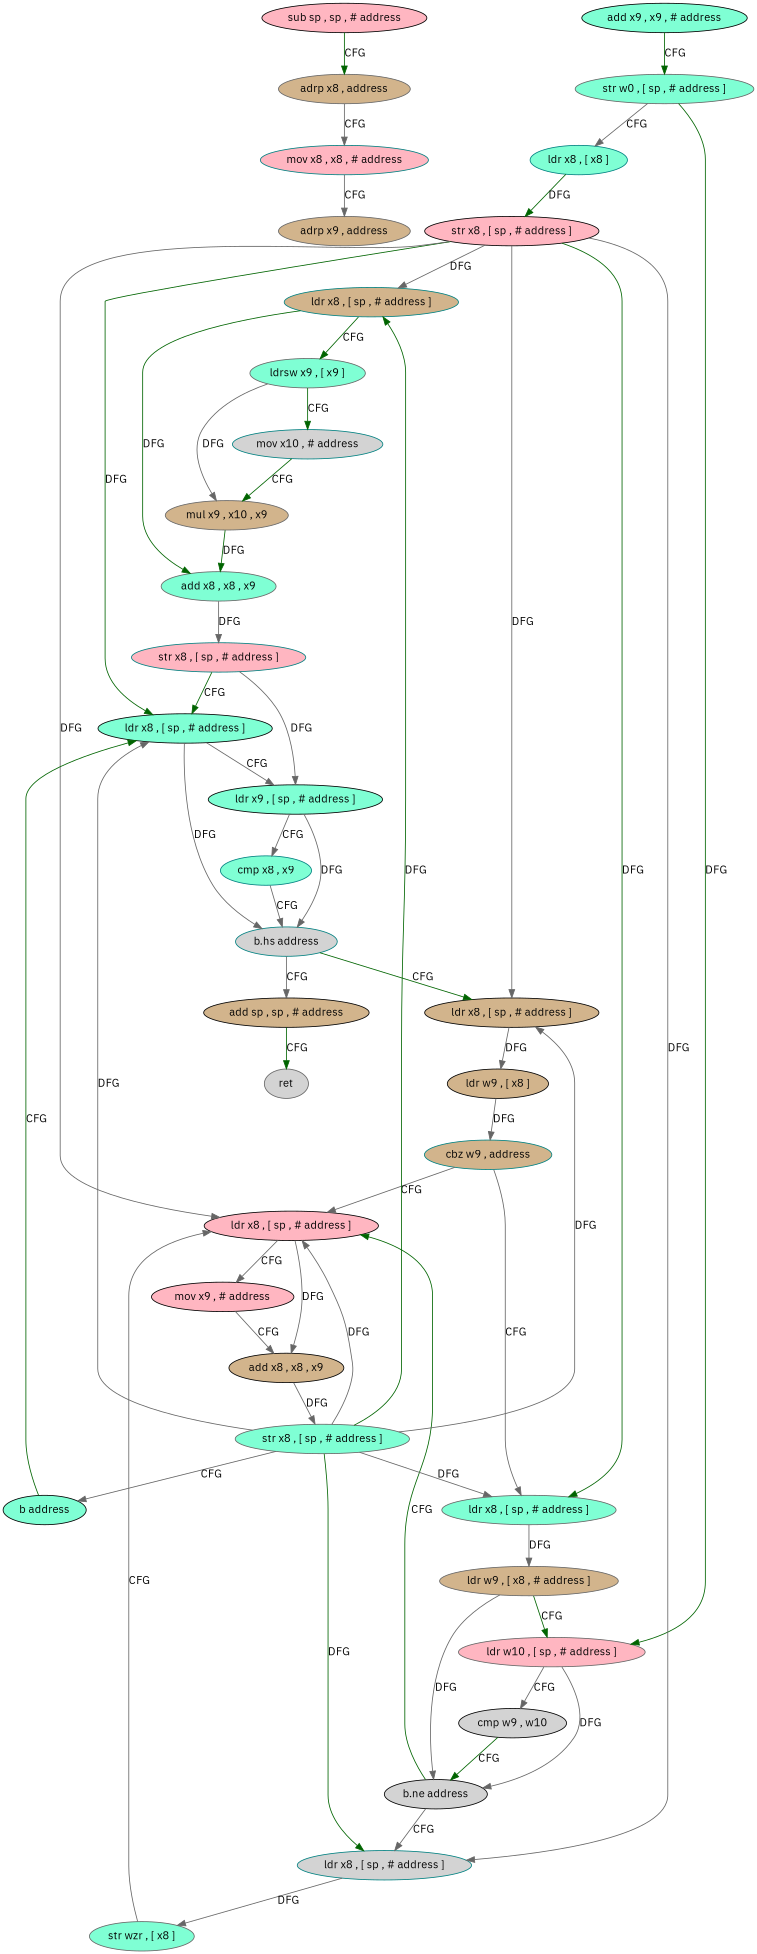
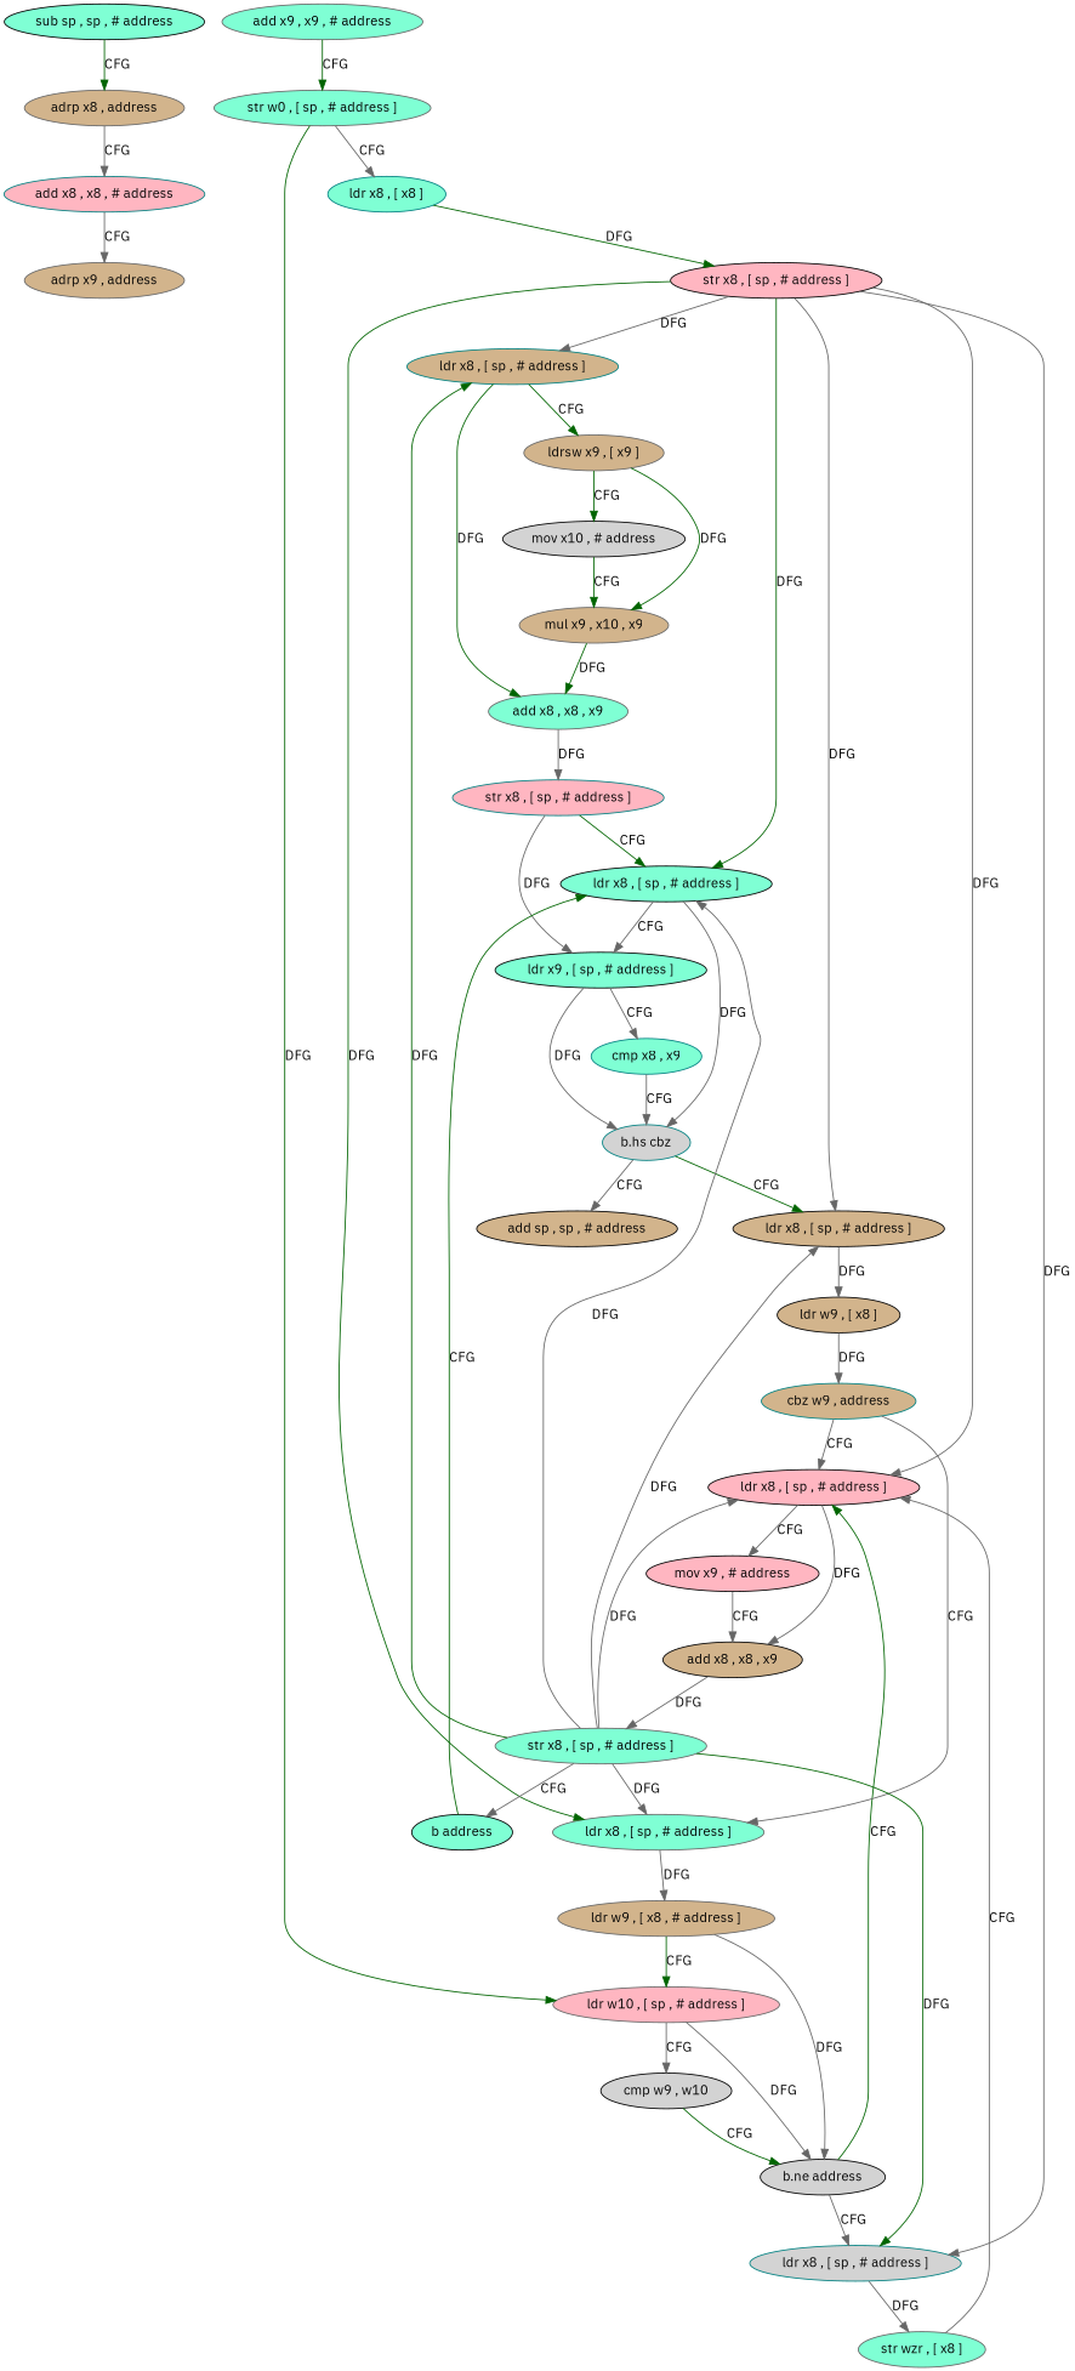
  digraph {
    fontname="IBM Plex Sans"
    node [color=black fillcolor=aquamarine fontname="IBM Plex Sans" style=filled]
    edge [color=gray40 fontname="IBM Plex Sans"]
-   n1 [fillcolor=lightpink label="sub sp , sp , # address"]
+   n1 [label="sub sp , sp , # address"]
    n2 [color=gray40 fillcolor=tan label="adrp x8 , address"]
-   n3 [color=teal fillcolor=lightpink label="mov x8 , x8 , # address"]
+   n3 [color=teal fillcolor=lightpink label="add x8 , x8 , # address"]
    n4 [color=gray40 fillcolor=tan label="adrp x9 , address"]
-   n5 [label="add x9 , x9 , # address"]
+   n5 [color=gray40 label="add x9 , x9 , # address"]
    n6 [color=gray40 label="str w0 , [ sp , # address ]"]
    n7 [color=teal label="ldr x8 , [ x8 ]"]
    n8 [color=gray40 fillcolor=lightpink label="ldr w10 , [ sp , # address ]"]
    n9 [fillcolor=lightpink label="str x8 , [ sp , # address ]"]
    n10 [fillcolor=lightgrey label="b.ne address"]
    n11 [fillcolor=lightgrey label="cmp w9 , w10"]
    n12 [color=teal fillcolor=tan label="ldr x8 , [ sp , # address ]"]
    n13 [label="ldr x8 , [ sp , # address ]"]
    n14 [fillcolor=tan label="ldr x8 , [ sp , # address ]"]
    n15 [fillcolor=lightpink label="ldr x8 , [ sp , # address ]"]
    n16 [color=gray40 label="ldr x8 , [ sp , # address ]"]
    n17 [color=teal fillcolor=lightgrey label="ldr x8 , [ sp , # address ]"]
-   n18 [color=gray40 label="ldrsw x9 , [ x9 ]"]
+   n18 [color=gray40 fillcolor=tan label="ldrsw x9 , [ x9 ]"]
    n19 [color=gray40 label="add x8 , x8 , x9"]
    n20 [label="ldr x9 , [ sp , # address ]"]
-   n21 [color=teal fillcolor=lightgrey label="b.hs address"]
+   n21 [color=teal fillcolor=lightgrey label="b.hs cbz"]
    n22 [fillcolor=tan label="ldr w9 , [ x8 ]"]
    n23 [fillcolor=lightpink label="mov x9 , # address"]
    n24 [fillcolor=tan label="add x8 , x8 , x9"]
    n25 [color=gray40 fillcolor=tan label="ldr w9 , [ x8 , # address ]"]
    n26 [color=gray40 label="str wzr , [ x8 ]"]
-   n27 [color=teal fillcolor=lightgrey label="mov x10 , # address"]
+   n27 [fillcolor=lightgrey label="mov x10 , # address"]
    n28 [color=gray40 fillcolor=tan label="mul x9 , x10 , x9"]
    n29 [color=teal fillcolor=lightpink label="str x8 , [ sp , # address ]"]
    n30 [color=teal label="cmp x8 , x9"]
    n31 [fillcolor=tan label="add sp , sp , # address"]
-   n32 [color=gray40 fillcolor=lightgrey label=ret]
    n33 [color=teal fillcolor=tan label="cbz w9 , address"]
    n34 [color=gray40 label="str x8 , [ sp , # address ]"]
    n35 [label="b address"]
    n1 -> n2 [color=darkgreen label=CFG]
    n2 -> n3 [label=CFG]
    n3 -> n4 [label=CFG]
    n5 -> n6 [color=darkgreen label=CFG]
    n6 -> n7 [label=CFG]
    n6 -> n8 [color=darkgreen label=DFG]
    n7 -> n9 [color=darkgreen label=DFG]
    n8 -> n10 [label=DFG]
    n8 -> n11 [label=CFG]
    n9 -> n12 [label=DFG]
    n9 -> n13 [color=darkgreen label=DFG]
    n9 -> n14 [label=DFG]
    n9 -> n15 [label=DFG]
    n9 -> n16 [color=darkgreen label=DFG]
    n9 -> n17 [label=DFG]
    n10 -> n15 [color=darkgreen label=CFG]
    n10 -> n17 [label=CFG]
    n11 -> n10 [color=darkgreen label=CFG]
    n12 -> n18 [color=darkgreen label=CFG]
    n12 -> n19 [color=darkgreen label=DFG]
    n13 -> n20 [label=CFG]
    n13 -> n21 [label=DFG]
    n14 -> n22 [label=DFG]
    n15 -> n23 [label=CFG]
    n15 -> n24 [label=DFG]
    n16 -> n25 [label=DFG]
    n17 -> n26 [label=DFG]
    n18 -> n27 [color=darkgreen label=CFG]
-   n18 -> n28 [label=DFG]
+   n18 -> n28 [color=darkgreen label=DFG]
    n19 -> n29 [label=DFG]
    n20 -> n21 [label=DFG]
    n20 -> n30 [label=CFG]
    n21 -> n14 [color=darkgreen label=CFG]
    n21 -> n31 [label=CFG]
    n22 -> n33 [label=DFG]
    n23 -> n24 [label=CFG]
    n24 -> n34 [label=DFG]
    n25 -> n8 [color=darkgreen label=CFG]
    n25 -> n10 [label=DFG]
    n26 -> n15 [label=CFG]
    n27 -> n28 [color=darkgreen label=CFG]
    n28 -> n19 [color=darkgreen label=DFG]
    n29 -> n13 [color=darkgreen label=CFG]
    n29 -> n20 [label=DFG]
    n30 -> n21 [label=CFG]
-   n31 -> n32 [color=darkgreen label=CFG]
    n33 -> n15 [label=CFG]
    n33 -> n16 [label=CFG]
    n34 -> n12 [color=darkgreen label=DFG]
    n34 -> n13 [label=DFG]
    n34 -> n14 [label=DFG]
    n34 -> n15 [label=DFG]
    n34 -> n16 [label=DFG]
    n34 -> n17 [color=darkgreen label=DFG]
    n34 -> n35 [label=CFG]
    n35 -> n13 [color=darkgreen label=CFG]
  }
